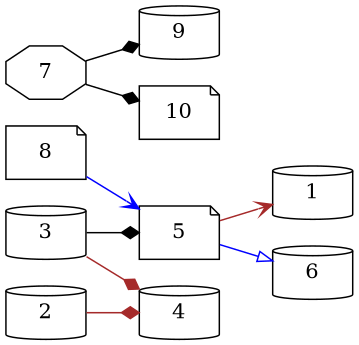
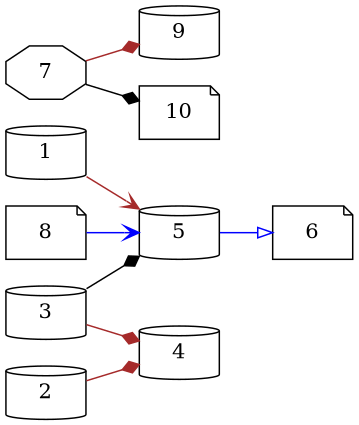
  digraph {
    rankdir=LR
    node [alpha=0.04 shape=cylinder]
    edge [arrowhead=diamond color=brown]
    1 [alpha=0.11 expect_size=23518208]
-   5 [alpha=0.01 expect_size=36339712 shape=note]
-   6 [expect_size=17648640]
+   5 [alpha=0.01 expect_size=36339712]
+   6 [expect_size=17648640 shape=note]
    8 [alpha=0.02 expect_size=40155136 shape=note]
    2 [expect_size=27883520]
    4 [alpha=0.13 expect_size=23692288]
    7 [alpha=0.08 expect_size=29504512 shape=octagon]
    9 [alpha=0.03 expect_size=25458688]
    10 [alpha=0.19 expect_size=15280128 shape=note]
    3 [alpha=0.17 expect_size=39074816]
-   5 -> 1 [arrowhead=vee]
+   1 -> 5 [arrowhead=vee]
    5 -> 6 [arrowhead=onormal color=blue]
    8 -> 5 [arrowhead=vee color=blue]
    2 -> 4
-   7 -> 9 [color=black]
+   7 -> 9
    7 -> 10 [color=black]
    3 -> 5 [color=black]
    3 -> 4
  }
